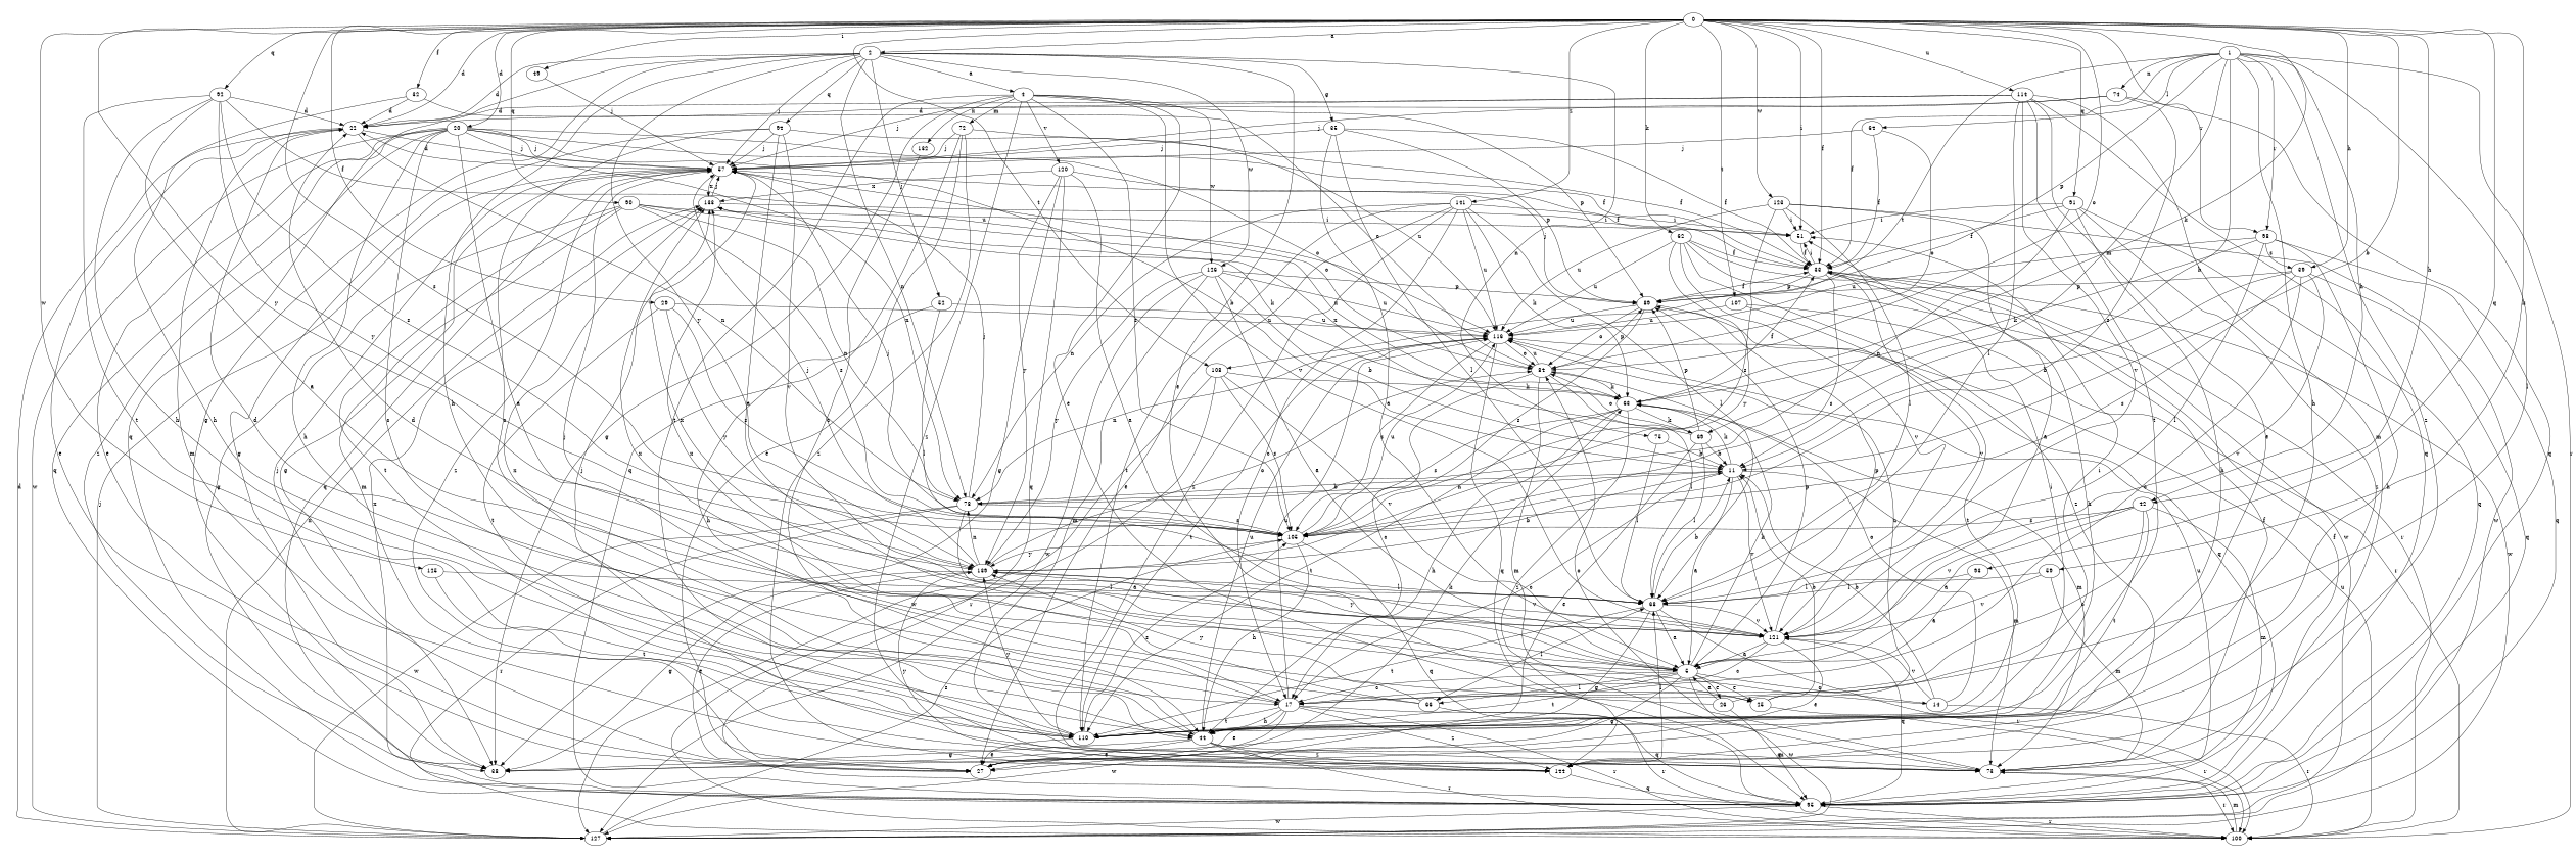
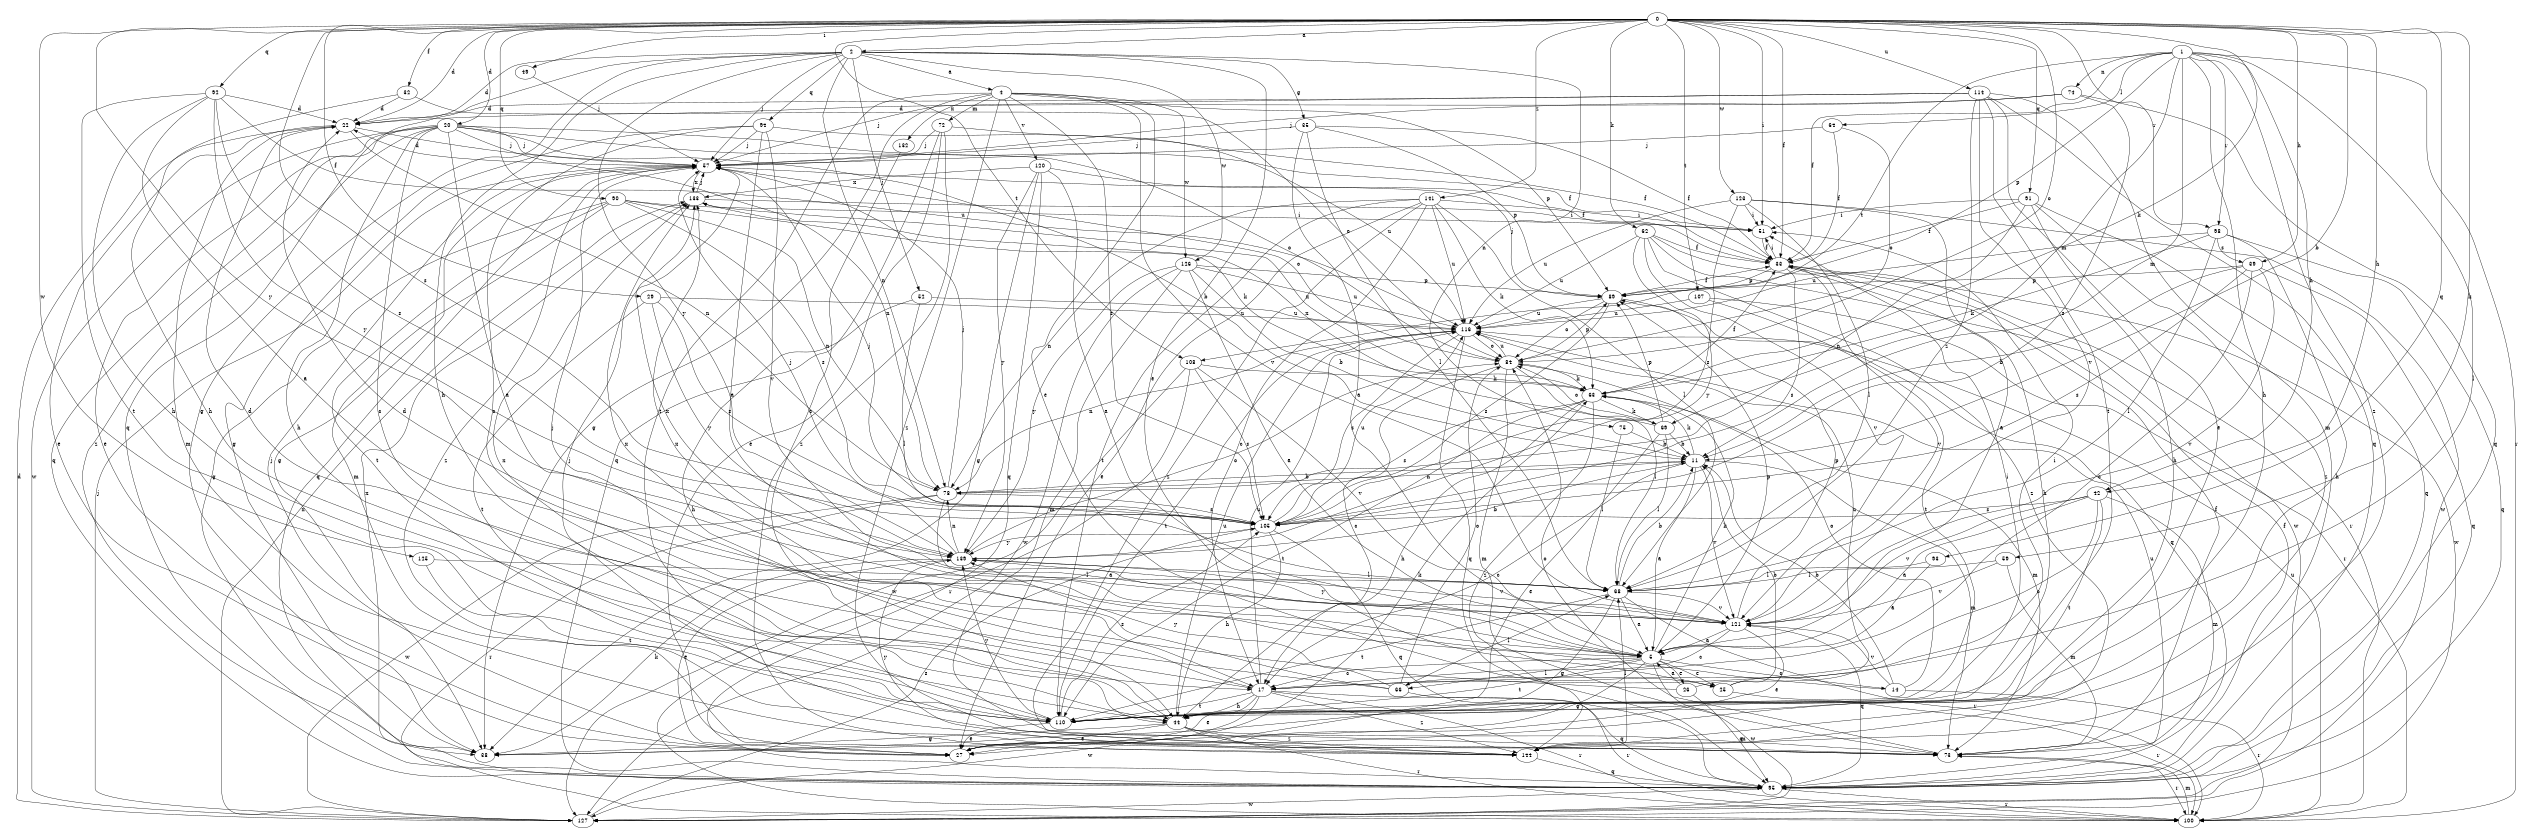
  strict digraph {
    0
    2
    11
    20
    22
    29
    32
    33
    39
    42
    49
    51
    59
    62
    63
    84
    90
    91
    92
    93
    98
    105
    107
    108
    114
    123
    125
    139
    141
    44
    4
    25
    35
    38
    52
    57
    75
    78
    94
    95
    126
    121
    5
    17
    73
    127
    27
    110
    116
    89
    68
    100
    144
    69
    133
    1
    64
    66
    74
    72
    120
    132
    14
    26
    0 -> 2 [label=a]
    0 -> 11 [label=b]
    0 -> 20 [label=d]
    0 -> 22 [label=d]
    0 -> 29 [label=f]
    0 -> 32 [label=f]
    0 -> 33 [label=f]
    0 -> 39 [label=h]
    0 -> 42 [label=h]
    0 -> 49 [label=i]
    0 -> 51 [label=i]
    0 -> 59 [label=k]
    0 -> 62 [label=k]
    0 -> 63 [label=k]
    0 -> 84 [label=o]
    0 -> 90 [label=q]
    0 -> 91 [label=q]
    0 -> 92 [label=q]
    0 -> 93 [label=q]
    0 -> 98 [label=r]
    0 -> 105 [label=s]
    0 -> 107 [label=t]
    0 -> 108 [label=t]
    0 -> 114 [label=u]
    0 -> 123 [label=w]
    0 -> 125 [label=w]
    0 -> 139 [label=y]
    0 -> 141 [label=z]
    2 -> 22 [label=d]
    2 -> 139 [label=y]
    2 -> 44 [label=h]
    2 -> 4 [label=a]
    2 -> 25 [label=e]
    2 -> 35 [label=g]
    2 -> 38 [label=g]
    2 -> 52 [label=j]
    2 -> 57 [label=j]
    2 -> 75 [label=n]
    2 -> 78 [label=n]
    2 -> 94 [label=q]
    2 -> 95 [label=q]
    2 -> 126 [label=w]
    11 -> 63 [label=k]
    11 -> 78 [label=n]
    11 -> 121 [label=v]
    11 -> 5 [label=a]
    11 -> 17 [label=c]
    11 -> 73 [label=m]
    20 -> 11 [label=b]
    20 -> 33 [label=f]
    20 -> 84 [label=o]
    20 -> 44 [label=h]
    20 -> 38 [label=z]
    20 -> 57 [label=j]
    20 -> 78 [label=n]
    20 -> 95 [label=q]
    20 -> 5 [label=a]
    20 -> 17 [label=c]
    20 -> 127 [label=w]
    20 -> 27 [label=e]
    22 -> 57 [label=j]
    22 -> 78 [label=n]
    22 -> 73 [label=m]
    22 -> 27 [label=e]
    29 -> 105 [label=s]
    29 -> 139 [label=y]
    29 -> 110 [label=t]
    29 -> 116 [label=u]
    32 -> 22 [label=d]
    32 -> 84 [label=o]
    32 -> 44 [label=h]
    33 -> 51 [label=i]
    33 -> 105 [label=s]
    33 -> 44 [label=h]
    33 -> 121 [label=v]
    33 -> 127 [label=w]
    33 -> 89 [label=p]
    39 -> 11 [label=b]
    39 -> 105 [label=s]
    39 -> 95 [label=q]
    39 -> 121 [label=v]
    39 -> 17 [label=c]
    39 -> 89 [label=p]
    42 -> 105 [label=s]
    42 -> 121 [label=v]
    42 -> 5 [label=a]
    42 -> 17 [label=c]
    42 -> 73 [label=m]
    42 -> 110 [label=t]
    49 -> 57 [label=j]
    51 -> 33 [label=f]
    59 -> 121 [label=v]
    59 -> 73 [label=m]
    59 -> 68 [label=l]
    62 -> 33 [label=f]
    62 -> 139 [label=y]
    62 -> 121 [label=v]
    62 -> 127 [label=w]
    62 -> 116 [label=u]
    62 -> 100 [label=r]
    62 -> 144 [label=z]
    63 -> 33 [label=f]
    63 -> 105 [label=s]
    63 -> 44 [label=h]
    63 -> 73 [label=m]
    63 -> 110 [label=t]
    63 -> 144 [label=z]
    63 -> 69 [label=k]
    63 -> 133 [label=x]
    84 -> 63 [label=k]
    84 -> 17 [label=c]
    84 -> 73 [label=m]
    84 -> 116 [label=u]
    84 -> 89 [label=p]
    84 -> 68 [label=l]
    90 -> 51 [label=i]
    90 -> 63 [label=k]
    90 -> 105 [label=s]
    90 -> 38 [label=g]
    90 -> 78 [label=n]
    90 -> 73 [label=m]
    90 -> 110 [label=t]
    91 -> 33 [label=f]
    91 -> 51 [label=i]
    91 -> 44 [label=h]
    91 -> 78 [label=n]
    91 -> 95 [label=q]
    91 -> 144 [label=z]
    92 -> 22 [label=d]
    92 -> 105 [label=s]
    92 -> 139 [label=y]
    92 -> 44 [label=h]
    92 -> 5 [label=a]
    92 -> 110 [label=t]
    92 -> 116 [label=u]
    93 -> 5 [label=a]
    93 -> 68 [label=l]
    98 -> 39 [label=s]
    98 -> 63 [label=k]
    98 -> 44 [label=h]
    98 -> 95 [label=q]
    98 -> 116 [label=u]
    98 -> 68 [label=l]
    105 -> 139 [label=y]
    105 -> 44 [label=h]
    105 -> 57 [label=j]
    105 -> 95 [label=q]
    105 -> 116 [label=u]
    107 -> 110 [label=t]
    107 -> 116 [label=u]
    107 -> 100 [label=r]
    108 -> 63 [label=k]
    108 -> 105 [label=s]
    108 -> 121 [label=v]
    108 -> 127 [label=w]
    108 -> 100 [label=r]
    114 -> 22 [label=d]
    114 -> 57 [label=j]
    114 -> 95 [label=q]
    114 -> 121 [label=v]
    114 -> 73 [label=m]
    114 -> 27 [label=e]
    114 -> 110 [label=t]
-   114 -> 68 [label=l]
+   114 -> 68 [label=z]
    123 -> 51 [label=i]
    123 -> 105 [label=s]
    123 -> 5 [label=a]
    123 -> 127 [label=w]
    123 -> 116 [label=u]
    123 -> 68 [label=l]
    125 -> 110 [label=t]
    125 -> 68 [label=l]
    139 -> 11 [label=b]
    139 -> 84 [label=o]
-   139 -> 38 [label=g]
+   139 -> 38 [label=k]
    139 -> 57 [label=j]
    139 -> 78 [label=n]
    139 -> 121 [label=v]
    139 -> 27 [label=e]
    139 -> 68 [label=l]
    141 -> 51 [label=i]
    141 -> 63 [label=k]
    141 -> 78 [label=n]
    141 -> 17 [label=c]
    141 -> 27 [label=e]
    141 -> 110 [label=t]
    141 -> 116 [label=u]
    141 -> 68 [label=l]
    141 -> 144 [label=z]
    44 -> 38 [label=g]
    44 -> 73 [label=m]
    44 -> 27 [label=e]
    44 -> 116 [label=u]
    44 -> 100 [label=r]
    44 -> 144 [label=z]
    44 -> 133 [label=x]
    4 -> 105 [label=s]
    4 -> 25 [label=e]
    4 -> 38 [label=g]
    4 -> 126 [label=w]
    4 -> 121 [label=v]
    4 -> 110 [label=t]
    4 -> 89 [label=p]
    4 -> 144 [label=z]
    4 -> 72 [label=m]
    4 -> 120 [label=v]
    4 -> 132 [label=x]
    25 -> 11 [label=b]
    25 -> 51 [label=i]
    25 -> 100 [label=r]
    35 -> 33 [label=f]
    35 -> 57 [label=j]
    35 -> 5 [label=a]
    35 -> 89 [label=p]
    35 -> 68 [label=l]
    52 -> 44 [label=h]
    52 -> 116 [label=u]
    52 -> 68 [label=l]
    57 -> 22 [label=d]
    57 -> 84 [label=o]
    57 -> 38 [label=g]
    57 -> 95 [label=q]
    57 -> 144 [label=z]
    57 -> 133 [label=x]
    75 -> 11 [label=b]
    75 -> 68 [label=l]
    78 -> 11 [label=b]
    78 -> 105 [label=s]
    78 -> 57 [label=j]
    78 -> 5 [label=a]
    78 -> 127 [label=w]
    78 -> 100 [label=r]
    94 -> 33 [label=f]
    94 -> 38 [label=g]
    94 -> 57 [label=j]
    94 -> 121 [label=v]
    94 -> 5 [label=a]
    94 -> 17 [label=c]
    95 -> 33 [label=f]
    95 -> 127 [label=w]
    95 -> 116 [label=u]
    95 -> 100 [label=r]
    95 -> 133 [label=x]
    126 -> 11 [label=b]
    126 -> 139 [label=y]
    126 -> 5 [label=a]
    126 -> 73 [label=m]
    126 -> 127 [label=w]
    126 -> 116 [label=u]
    126 -> 89 [label=p]
    121 -> 139 [label=y]
    121 -> 95 [label=q]
    121 -> 5 [label=a]
    121 -> 17 [label=c]
    121 -> 27 [label=e]
    121 -> 89 [label=p]
    121 -> 133 [label=x]
    5 -> 63 [label=k]
    5 -> 25 [label=e]
    5 -> 38 [label=g]
    5 -> 17 [label=c]
    5 -> 127 [label=w]
    5 -> 110 [label=t]
    5 -> 89 [label=p]
    5 -> 66 [label=l]
    5 -> 14 [label=c]
    5 -> 26 [label=e]
    17 -> 44 [label=h]
    17 -> 57 [label=j]
    17 -> 95 [label=q]
    17 -> 127 [label=w]
    17 -> 27 [label=e]
    17 -> 110 [label=t]
    17 -> 116 [label=u]
    17 -> 100 [label=r]
    17 -> 144 [label=z]
    73 -> 33 [label=f]
    73 -> 84 [label=o]
    73 -> 57 [label=j]
    73 -> 100 [label=r]
    127 -> 22 [label=d]
    127 -> 105 [label=s]
    127 -> 57 [label=j]
    127 -> 133 [label=x]
    27 -> 63 [label=k]
    27 -> 57 [label=j]
    110 -> 51 [label=i]
    110 -> 105 [label=s]
    110 -> 139 [label=y]
    110 -> 27 [label=e]
    116 -> 84 [label=o]
    116 -> 105 [label=s]
    116 -> 78 [label=n]
    116 -> 95 [label=q]
    116 -> 110 [label=t]
    89 -> 33 [label=f]
    89 -> 84 [label=o]
    89 -> 105 [label=s]
    89 -> 57 [label=j]
    89 -> 95 [label=q]
    89 -> 116 [label=u]
    68 -> 11 [label=b]
    68 -> 38 [label=g]
    68 -> 121 [label=v]
    68 -> 5 [label=a]
    68 -> 110 [label=t]
    68 -> 100 [label=r]
    100 -> 73 [label=m]
    100 -> 116 [label=u]
    144 -> 139 [label=y]
    144 -> 95 [label=q]
    144 -> 68 [label=l]
    69 -> 11 [label=b]
    69 -> 84 [label=o]
    69 -> 27 [label=e]
    69 -> 89 [label=p]
    69 -> 68 [label=l]
    69 -> 133 [label=x]
    133 -> 51 [label=i]
    133 -> 57 [label=j]
-   1 -> 11 [label=b]
+   1 -> 11 [label=m]
    1 -> 33 [label=f]
    1 -> 42 [label=h]
    1 -> 98 [label=r]
    1 -> 108 [label=t]
    1 -> 44 [label=h]
    1 -> 89 [label=p]
    1 -> 100 [label=r]
    1 -> 144 [label=z]
    1 -> 69 [label=m]
    1 -> 64 [label=l]
    1 -> 66 [label=l]
    1 -> 74 [label=n]
    64 -> 33 [label=f]
    64 -> 84 [label=o]
    64 -> 57 [label=j]
    66 -> 22 [label=d]
+   66 -> 84 [label=o]
    66 -> 139 [label=y]
    66 -> 68 [label=l]
    66 -> 100 [label=r]
    66 -> 133 [label=x]
    74 -> 22 [label=d]
    74 -> 105 [label=s]
    74 -> 57 [label=j]
    74 -> 95 [label=q]
    72 -> 57 [label=j]
    72 -> 95 [label=q]
    72 -> 27 [label=e]
    72 -> 116 [label=u]
    72 -> 144 [label=z]
    120 -> 33 [label=f]
    120 -> 139 [label=y]
    120 -> 38 [label=g]
    120 -> 95 [label=q]
    120 -> 5 [label=a]
    120 -> 133 [label=x]
    132 -> 17 [label=c]
    14 -> 11 [label=b]
    14 -> 84 [label=o]
    14 -> 121 [label=v]
    14 -> 100 [label=r]
    14 -> 133 [label=x]
    26 -> 22 [label=d]
    26 -> 95 [label=q]
    26 -> 5 [label=a]
    26 -> 116 [label=u]
  }
